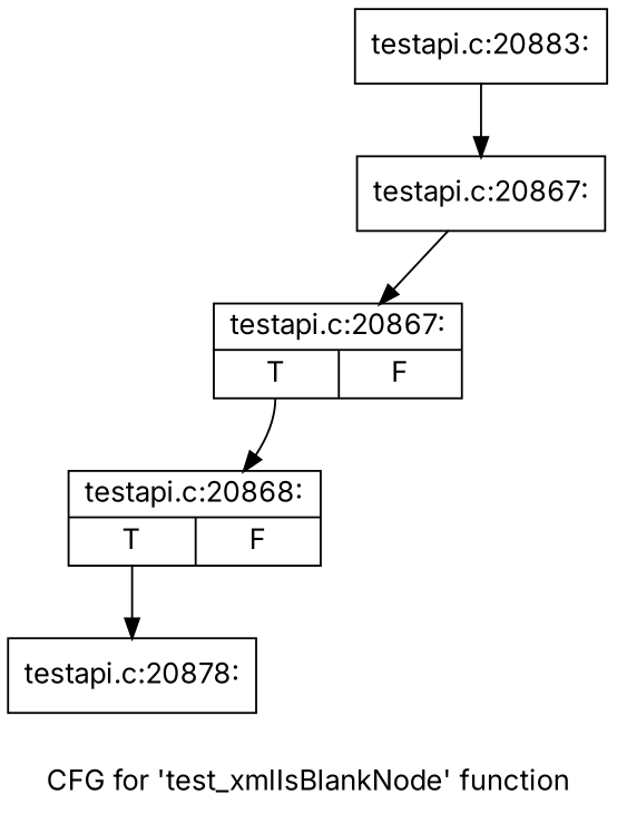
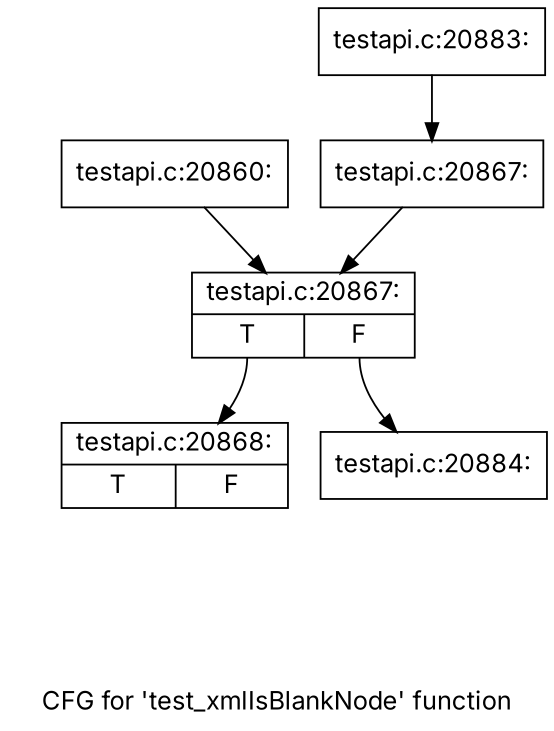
  digraph {
    fontname=Inter
    label="CFG for 'test_xmlIsBlankNode' function"
    node [fontname=Inter shape=record]
    edge [fontname=Inter]
+   n1 [label="{testapi.c:20860:}"]
    n2 [label="{testapi.c:20867:|{<s0>T|<s1>F}}"]
    n3 [label="{testapi.c:20868:|{<s0>T|<s1>F}}"]
-   n5 [label="{testapi.c:20878:}"]
+   n4 [label="{testapi.c:20884:}"]
    n6 [label="{testapi.c:20883:}"]
    n7 [label="{testapi.c:20867:}"]
+   n1 -> n2
    n2 -> n3 [tailport=s0]
-   n3 -> n5 [tailport=s0]
+   n2 -> n4 [tailport=s1]
    n6 -> n7
    n7 -> n2
  }
